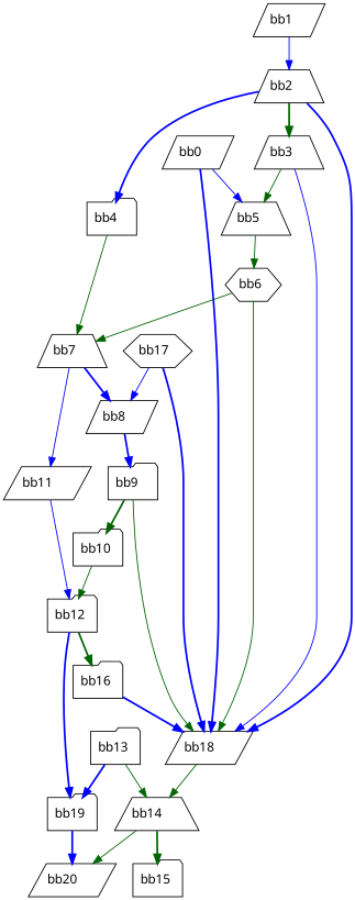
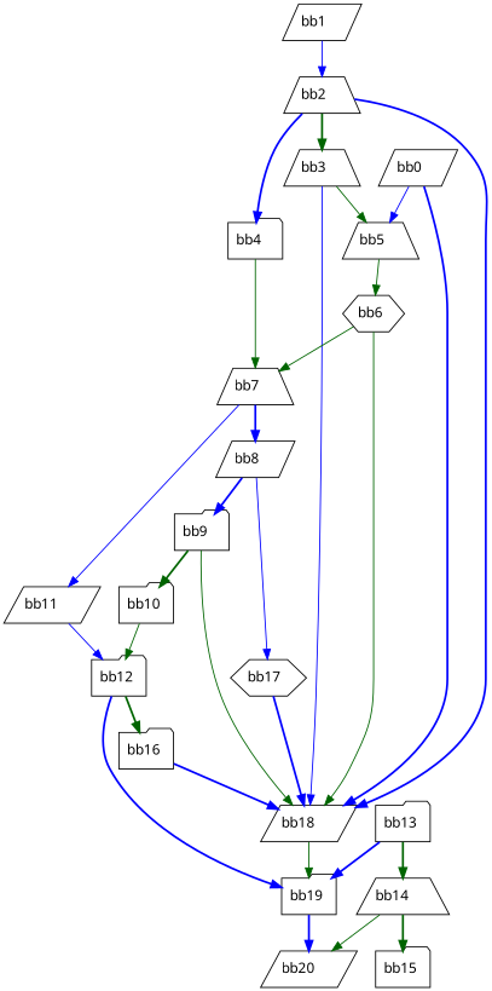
  digraph {
    fontname="Noto Sans"
    node [fontname="Noto Sans" shape=folder]
    edge [color=blue fontname="Noto Sans" style=solid]
    n1 [label="bb0\l" shape=parallelogram]
    n2 [label="bb18\l" shape=parallelogram]
    n3 [label="bb5\l" shape=trapezium]
    n4 [label="bb1\l" shape=parallelogram]
    n5 [label="bb2\l" shape=trapezium]
    n6 [label="bb19\l"]
    n7 [label="bb3\l" shape=trapezium]
    n8 [label="bb4\l"]
    n9 [label="bb7\l" shape=trapezium]
    n10 [label="bb6\l" shape=hexagon]
    n11 [label="bb8\l" shape=parallelogram]
    n12 [label="bb11\l" shape=parallelogram]
    n13 [label="bb9\l"]
    n14 [label="bb17\l" shape=hexagon]
    n15 [label="bb12\l"]
    n16 [label="bb10\l"]
    n17 [label="bb16\l"]
    n18 [label="bb13\l"]
    n19 [label="bb14\l" shape=trapezium]
    n20 [label="bb15\l"]
    n21 [label="bb20\l" shape=parallelogram]
    n1 -> n2 [style=bold]
    n1 -> n3
-   n2 -> n19 [color=darkgreen]
+   n2 -> n6 [color=darkgreen]
    n3 -> n10 [color=darkgreen]
    n4 -> n5
    n5 -> n2 [style=bold]
    n5 -> n7 [color=darkgreen style=bold]
    n5 -> n8 [style=bold]
    n6 -> n21 [style=bold]
    n7 -> n2
    n7 -> n3 [color=darkgreen]
    n8 -> n9 [color=darkgreen]
    n9 -> n11 [style=bold]
    n9 -> n12
    n10 -> n2 [color=darkgreen]
    n10 -> n9 [color=darkgreen]
    n11 -> n13 [style=bold]
-   n14 -> n11
+   n11 -> n14
    n12 -> n15
    n13 -> n2 [color=darkgreen]
    n13 -> n16 [color=darkgreen style=bold]
    n14 -> n2 [style=bold]
    n15 -> n6 [style=bold]
    n15 -> n17 [color=darkgreen style=bold]
    n16 -> n15 [color=darkgreen]
    n17 -> n2 [style=bold]
    n18 -> n6 [style=bold]
-   n18 -> n19 [color=darkgreen]
+   n18 -> n19 [color=darkgreen style=bold]
    n19 -> n20 [color=darkgreen style=bold]
    n19 -> n21 [color=darkgreen]
  }
